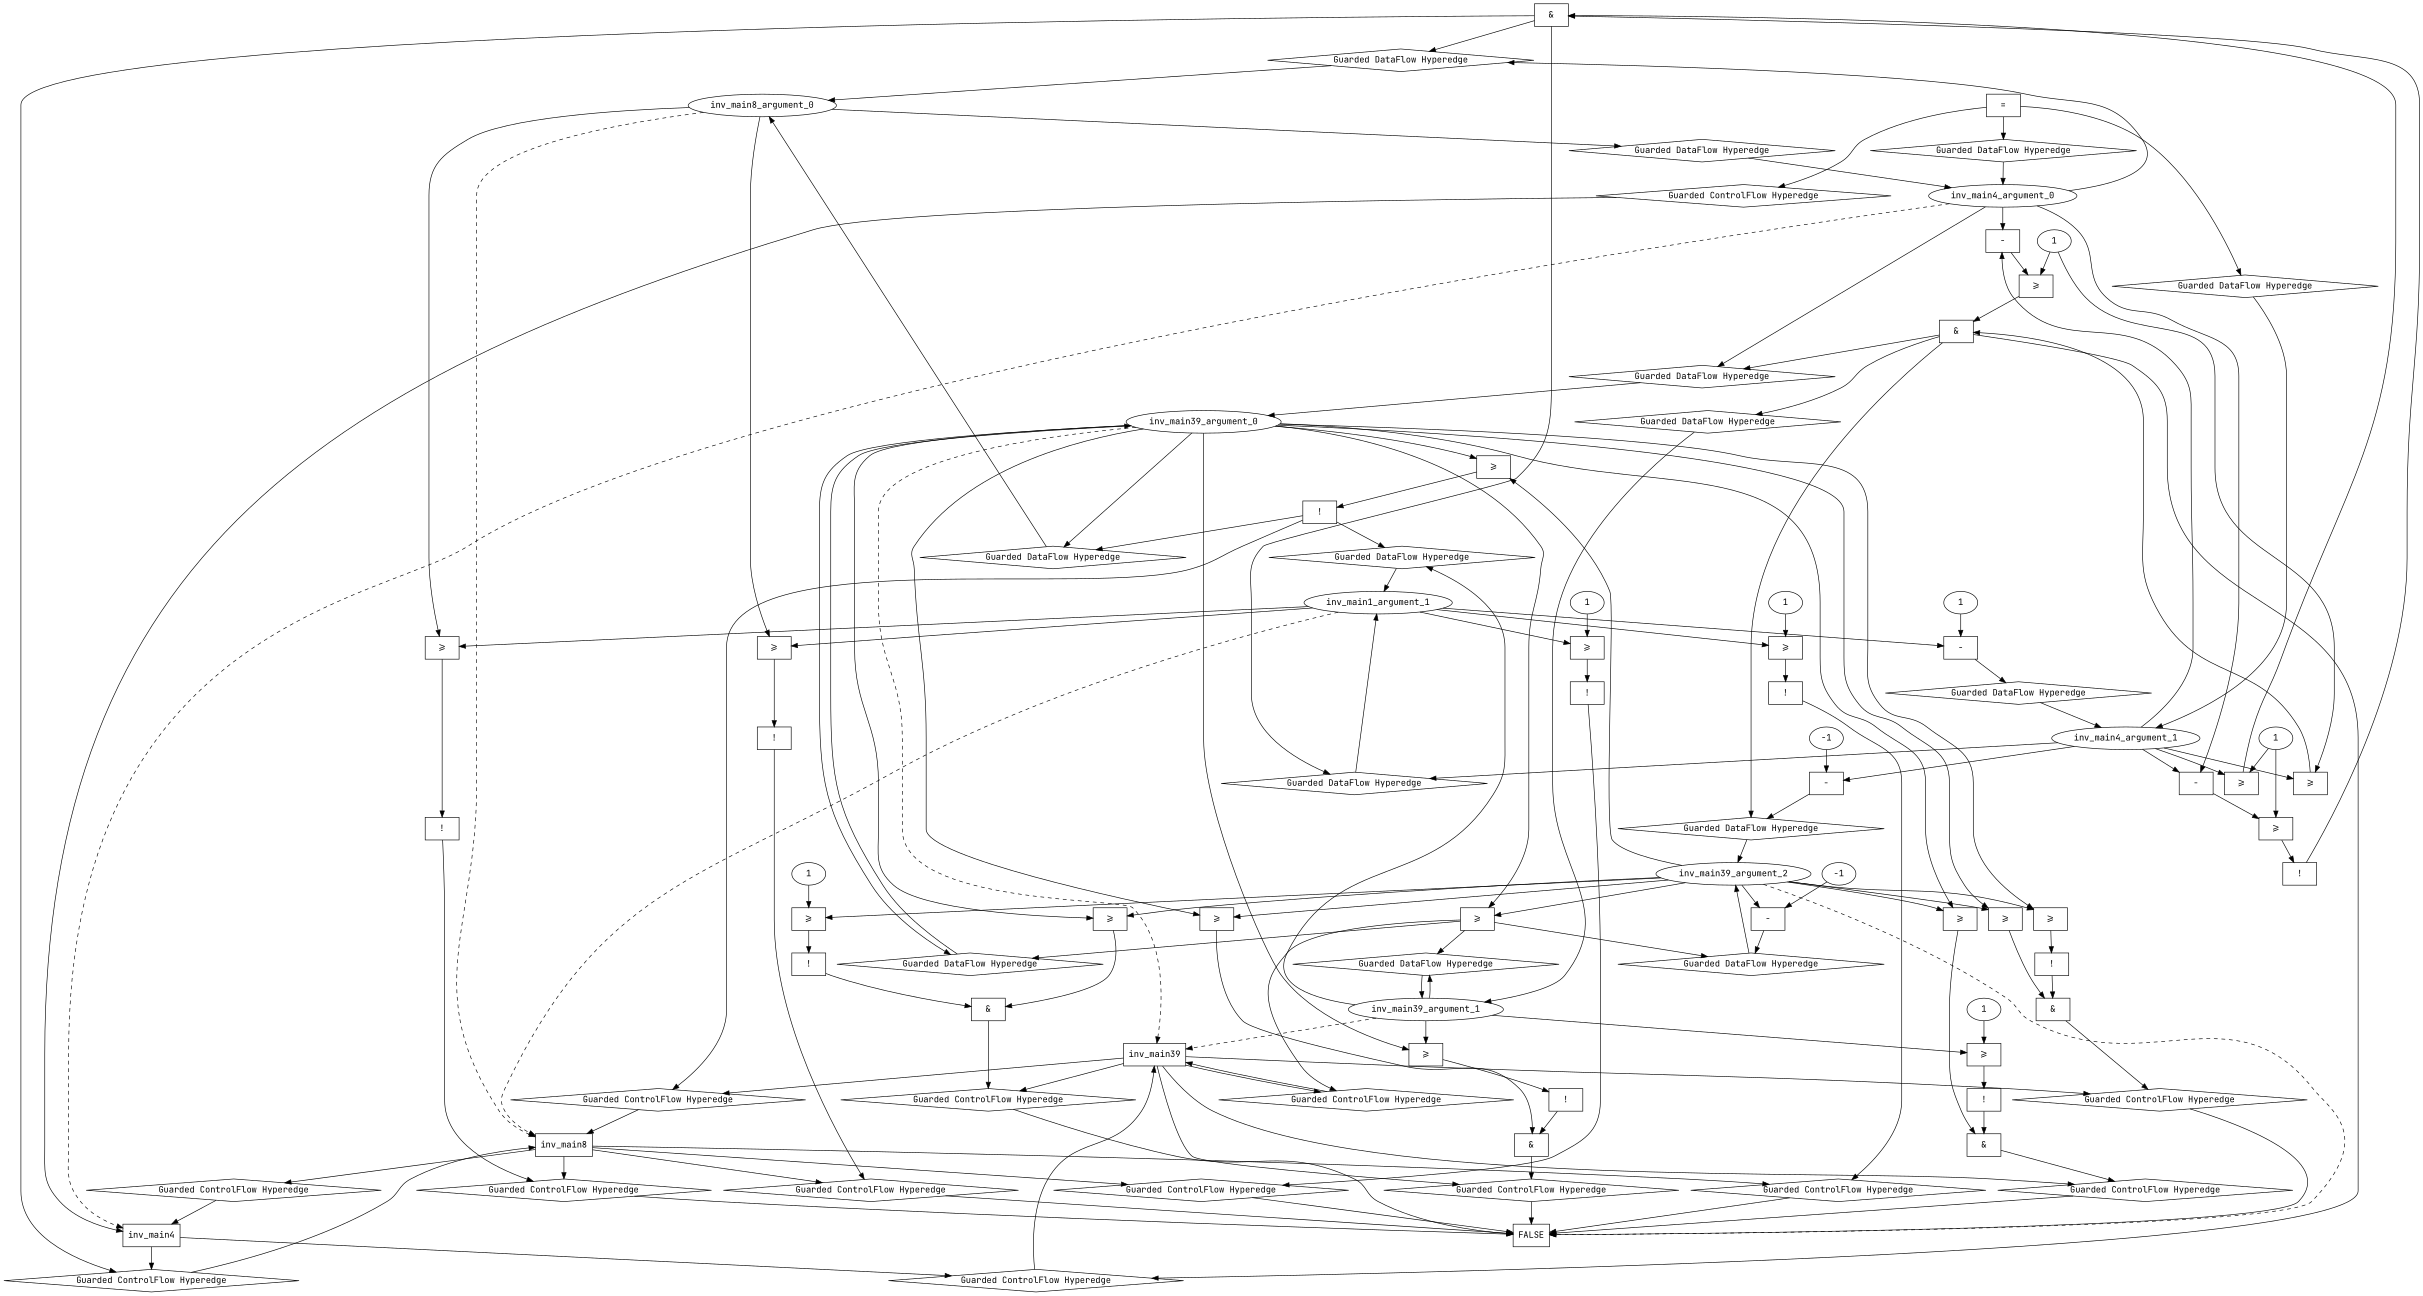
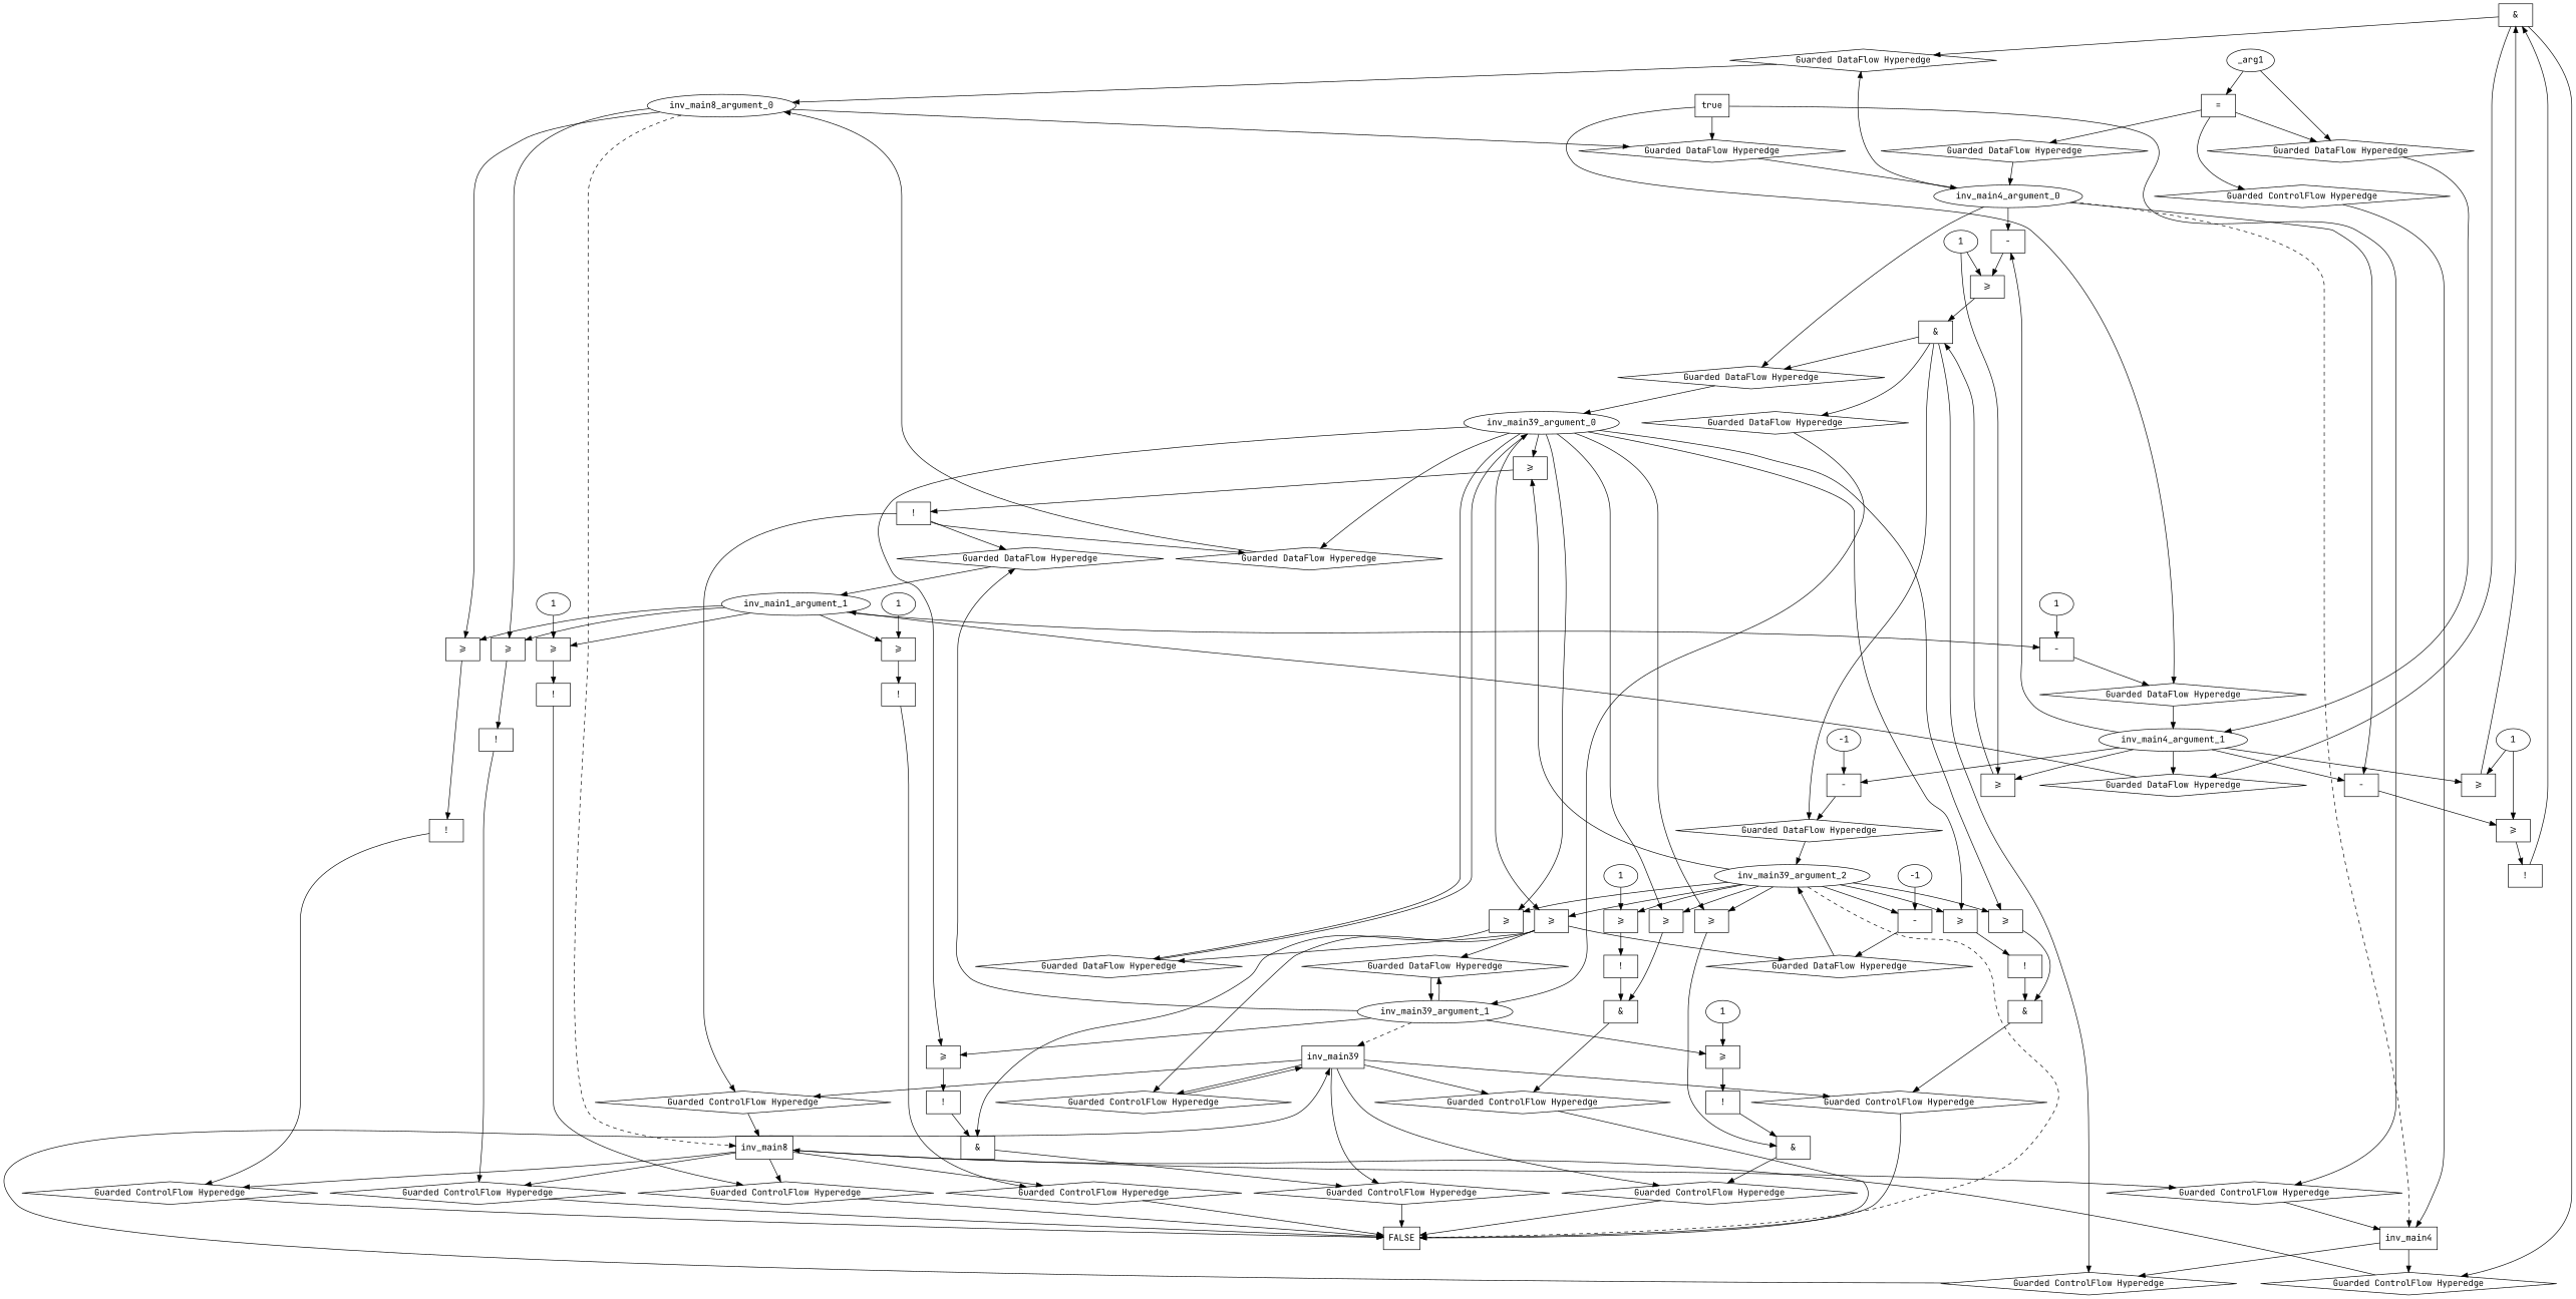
  digraph {
    fontname="JetBrains Mono"
    node [fontname="JetBrains Mono" shape=rect]
    edge [fontname="JetBrains Mono"]
    n1 [label=inv_main39]
    n2 [label="Guarded ControlFlow Hyperedge" shape=diamond]
    n3 [label="Guarded ControlFlow Hyperedge" shape=diamond]
    n4 [label="Guarded ControlFlow Hyperedge" shape=diamond]
    n5 [label="Guarded ControlFlow Hyperedge" shape=diamond]
    n6 [label="Guarded ControlFlow Hyperedge" shape=diamond]
    n7 [label="Guarded ControlFlow Hyperedge" shape=diamond]
    n8 [label=inv_main8]
    n9 [label=FALSE]
    n10 [label=inv_main4]
    n11 [label="Guarded ControlFlow Hyperedge" shape=diamond]
    n12 [label="Guarded ControlFlow Hyperedge" shape=diamond]
    n13 [label="Guarded ControlFlow Hyperedge" shape=diamond]
    n14 [label="Guarded ControlFlow Hyperedge" shape=diamond]
    n15 [label="Guarded ControlFlow Hyperedge" shape=diamond]
    n16 [label="Guarded ControlFlow Hyperedge" shape=diamond]
    n17 [label="Guarded ControlFlow Hyperedge" shape=diamond]
    n18 [label="Guarded ControlFlow Hyperedge" shape=diamond]
    n19 [label=inv_main4_argument_0 shape=oval]
    n20 [label="-"]
    n21 [label="-"]
    n22 [label="Guarded DataFlow Hyperedge" shape=diamond]
    n23 [label="Guarded DataFlow Hyperedge" shape=diamond]
    n24 [label=">="]
    n25 [label=">="]
    n26 [label=inv_main8_argument_0 shape=oval]
    n27 [label=inv_main39_argument_0 shape=oval]
    n28 [label=inv_main4_argument_1 shape=oval]
    n29 [label=">="]
    n30 [label=">="]
    n31 [label="-"]
    n32 [label="Guarded DataFlow Hyperedge" shape=diamond]
    n33 [label="&"]
    n34 [label="&"]
    n35 [label="Guarded DataFlow Hyperedge" shape=diamond]
    n36 [label=inv_main1_argument_1 shape=oval]
    n37 [label=">="]
    n38 [label=">="]
    n39 [label="Guarded DataFlow Hyperedge" shape=diamond]
    n40 [label="!"]
    n41 [label="!"]
    n42 [label="-"]
    n43 [label=">="]
    n44 [label=">="]
    n45 [label="Guarded DataFlow Hyperedge" shape=diamond]
    n46 [label="!"]
    n47 [label="!"]
    n48 [label=">="]
    n49 [label=">="]
    n50 [label=">="]
    n51 [label=">="]
    n52 [label=">="]
    n53 [label=">="]
    n54 [label=">="]
    n55 [label=">="]
    n56 [label="Guarded DataFlow Hyperedge" shape=diamond]
    n57 [label="Guarded DataFlow Hyperedge" shape=diamond]
    n58 [label="!"]
    n59 [label="Guarded DataFlow Hyperedge" shape=diamond]
    n60 [label="Guarded DataFlow Hyperedge" shape=diamond]
    n61 [label="&"]
    n62 [label="!"]
    n63 [label="&"]
    n64 [label="&"]
    n65 [label="!"]
    n66 [label="&"]
    n67 [label=inv_main39_argument_1 shape=oval]
    n68 [label=">="]
    n69 [label="Guarded DataFlow Hyperedge" shape=diamond]
    n70 [label="!"]
    n71 [label=inv_main39_argument_2 shape=oval]
    n72 [label="-"]
    n73 [label=">="]
    n74 [label="!"]
    n75 [label="="]
    n76 [label="Guarded DataFlow Hyperedge" shape=diamond]
    n77 [label="Guarded DataFlow Hyperedge" shape=diamond]
+   n78 [label=_arg1 shape=""]
    n79 [label="!"]
    n80 [label=1 shape=""]
    n81 [label=-1 shape=""]
+   n82 [label=true]
    n83 [label=1 shape=""]
    n84 [label="Guarded DataFlow Hyperedge" shape=diamond]
    n85 [label=1 shape=""]
    n86 [label=-1 shape=""]
    n87 [label=1 shape=""]
    n88 [label=1 shape=""]
    n89 [label=1 shape=""]
    n90 [label=1 shape=""]
    n1 -> n2
    n1 -> n3
    n1 -> n4
    n1 -> n5
    n1 -> n6
    n1 -> n7
    n2 -> n8
    n3 -> n1
    n4 -> n9
    n5 -> n9
    n6 -> n9
    n7 -> n9
    n8 -> n13
    n8 -> n14
    n8 -> n15
    n8 -> n16
    n8 -> n17
    n10 -> n11
    n10 -> n12
    n11 -> n8
    n12 -> n1
    n13 -> n10
    n14 -> n9
    n15 -> n9
    n16 -> n9
    n17 -> n9
    n18 -> n10
    n19 -> n10 [style=dashed]
    n19 -> n20
    n19 -> n21
    n19 -> n22
    n19 -> n23
    n20 -> n24
    n21 -> n25
    n22 -> n26
    n23 -> n27
    n24 -> n79
    n25 -> n34
    n26 -> n8 [style=dashed]
    n26 -> n37
    n26 -> n38
    n26 -> n39
-   n27 -> n1 [style=dashed]
    n27 -> n48
    n27 -> n49
    n27 -> n50
    n27 -> n51
    n27 -> n52
    n27 -> n53
    n27 -> n54
    n27 -> n55
    n27 -> n56
    n27 -> n57
    n28 -> n20
    n28 -> n21
    n28 -> n29
    n28 -> n30
    n28 -> n31
    n28 -> n32
    n29 -> n33
    n30 -> n34
    n31 -> n35
    n32 -> n36
    n33 -> n11
    n33 -> n22
    n33 -> n32
    n34 -> n12
    n34 -> n23
    n34 -> n35
    n34 -> n84
    n35 -> n71
-   n36 -> n8 [style=dashed]
    n36 -> n37
    n36 -> n38
    n36 -> n42
    n36 -> n43
    n36 -> n44
    n37 -> n40
    n38 -> n41
    n39 -> n19
    n40 -> n15
    n41 -> n17
    n42 -> n45
    n43 -> n46
    n44 -> n47
    n45 -> n28
    n46 -> n14
    n47 -> n16
    n48 -> n58
    n49 -> n3
    n49 -> n57
    n49 -> n59
    n49 -> n60
    n50 -> n61
    n51 -> n62
    n52 -> n63
    n53 -> n64
    n54 -> n65
    n55 -> n66
    n56 -> n26
    n57 -> n27
    n58 -> n2
    n58 -> n56
    n58 -> n69
    n59 -> n67
    n60 -> n71
    n61 -> n4
    n62 -> n63
    n63 -> n5
    n64 -> n6
    n65 -> n66
    n66 -> n7
    n67 -> n1 [style=dashed]
    n67 -> n54
    n67 -> n59
    n67 -> n68
    n67 -> n69
    n68 -> n70
    n69 -> n36
    n70 -> n64
    n71 -> n9 [style=dashed]
    n71 -> n48
    n71 -> n49
    n71 -> n50
    n71 -> n51
    n71 -> n52
    n71 -> n53
    n71 -> n55
    n71 -> n72
    n71 -> n73
    n72 -> n60
    n73 -> n74
    n74 -> n61
    n75 -> n18
    n75 -> n76
    n75 -> n77
    n76 -> n19
    n77 -> n28
+   n78 -> n75
+   n78 -> n77
    n79 -> n33
    n80 -> n24
    n80 -> n29
    n81 -> n72
+   n82 -> n13
+   n82 -> n39
+   n82 -> n45
    n83 -> n42
    n84 -> n67
    n85 -> n25
    n85 -> n30
    n86 -> n31
    n87 -> n73
    n88 -> n68
    n89 -> n43
    n90 -> n44
  }
